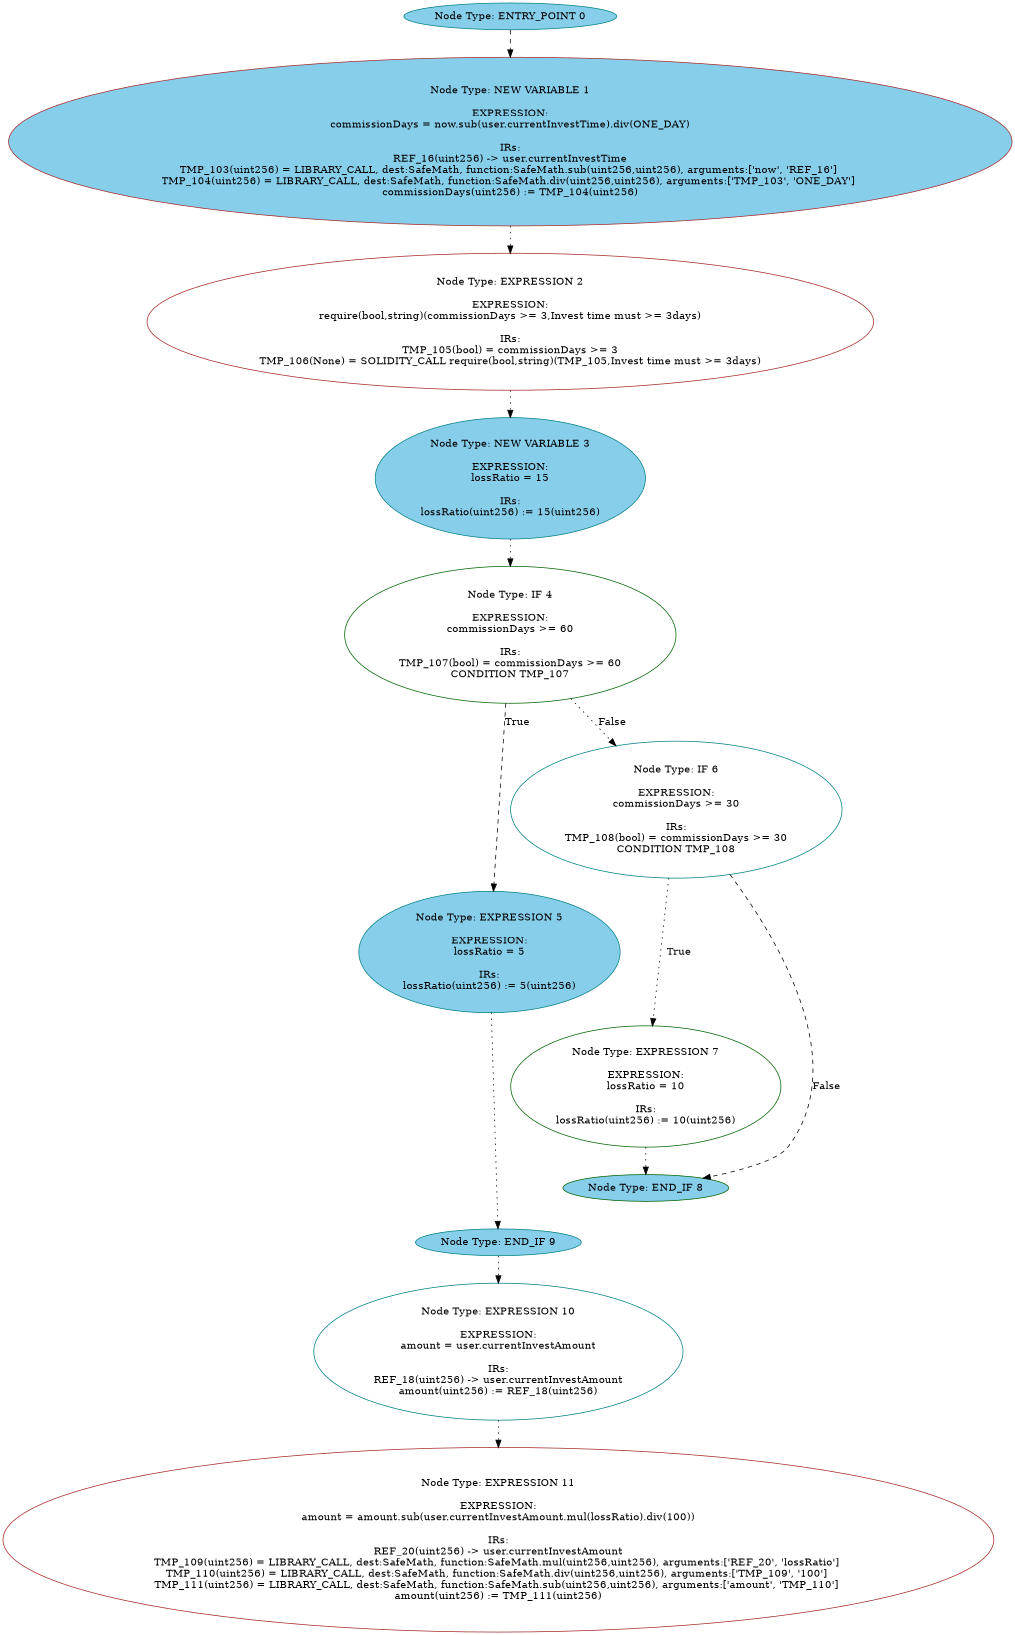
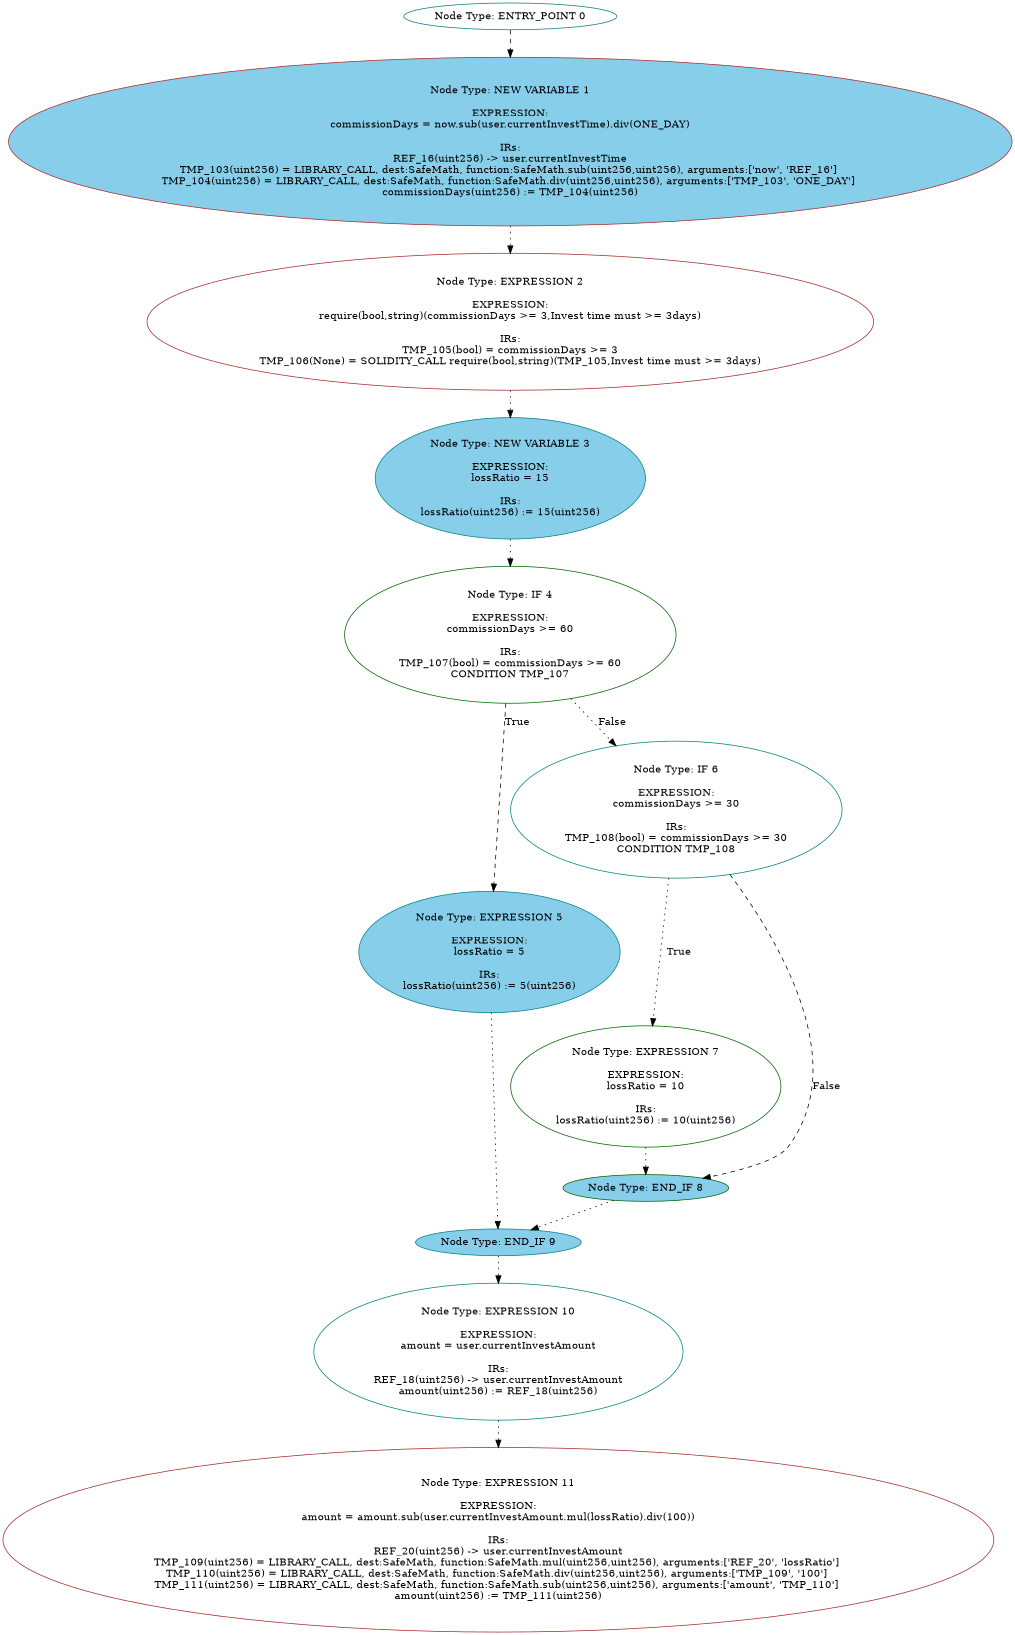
  digraph {
    node [color=teal fillcolor=white style=filled]
    edge [style=dotted]
-   n1 [fillcolor=skyblue label="Node Type: ENTRY_POINT 0\n"]
+   n1 [label="Node Type: ENTRY_POINT 0\n"]
    n2 [color=brown fillcolor=skyblue label="Node Type: NEW VARIABLE 1\n\nEXPRESSION:\ncommissionDays = now.sub(user.currentInvestTime).div(ONE_DAY)\n\nIRs:\nREF_16(uint256) -> user.currentInvestTime\nTMP_103(uint256) = LIBRARY_CALL, dest:SafeMath, function:SafeMath.sub(uint256,uint256), arguments:['now', 'REF_16'] \nTMP_104(uint256) = LIBRARY_CALL, dest:SafeMath, function:SafeMath.div(uint256,uint256), arguments:['TMP_103', 'ONE_DAY'] \ncommissionDays(uint256) := TMP_104(uint256)"]
    n3 [color=brown label="Node Type: EXPRESSION 2\n\nEXPRESSION:\nrequire(bool,string)(commissionDays >= 3,Invest time must >= 3days)\n\nIRs:\nTMP_105(bool) = commissionDays >= 3\nTMP_106(None) = SOLIDITY_CALL require(bool,string)(TMP_105,Invest time must >= 3days)"]
    n4 [fillcolor=skyblue label="Node Type: NEW VARIABLE 3\n\nEXPRESSION:\nlossRatio = 15\n\nIRs:\nlossRatio(uint256) := 15(uint256)"]
    n5 [color=darkgreen label="Node Type: IF 4\n\nEXPRESSION:\ncommissionDays >= 60\n\nIRs:\nTMP_107(bool) = commissionDays >= 60\nCONDITION TMP_107"]
    n6 [fillcolor=skyblue label="Node Type: EXPRESSION 5\n\nEXPRESSION:\nlossRatio = 5\n\nIRs:\nlossRatio(uint256) := 5(uint256)"]
    n7 [label="Node Type: IF 6\n\nEXPRESSION:\ncommissionDays >= 30\n\nIRs:\nTMP_108(bool) = commissionDays >= 30\nCONDITION TMP_108"]
    n8 [fillcolor=skyblue label="Node Type: END_IF 9\n"]
    n9 [color=darkgreen label="Node Type: EXPRESSION 7\n\nEXPRESSION:\nlossRatio = 10\n\nIRs:\nlossRatio(uint256) := 10(uint256)"]
    n10 [color=darkgreen fillcolor=skyblue label="Node Type: END_IF 8\n"]
    n11 [label="Node Type: EXPRESSION 10\n\nEXPRESSION:\namount = user.currentInvestAmount\n\nIRs:\nREF_18(uint256) -> user.currentInvestAmount\namount(uint256) := REF_18(uint256)"]
    n12 [color=brown label="Node Type: EXPRESSION 11\n\nEXPRESSION:\namount = amount.sub(user.currentInvestAmount.mul(lossRatio).div(100))\n\nIRs:\nREF_20(uint256) -> user.currentInvestAmount\nTMP_109(uint256) = LIBRARY_CALL, dest:SafeMath, function:SafeMath.mul(uint256,uint256), arguments:['REF_20', 'lossRatio'] \nTMP_110(uint256) = LIBRARY_CALL, dest:SafeMath, function:SafeMath.div(uint256,uint256), arguments:['TMP_109', '100'] \nTMP_111(uint256) = LIBRARY_CALL, dest:SafeMath, function:SafeMath.sub(uint256,uint256), arguments:['amount', 'TMP_110'] \namount(uint256) := TMP_111(uint256)"]
    n1 -> n2 [style=dashed]
    n2 -> n3
    n3 -> n4
    n4 -> n5
    n5 -> n6 [label=True style=dashed]
    n5 -> n7 [label=False]
    n6 -> n8
    n7 -> n9 [label=True]
    n7 -> n10 [label=False style=dashed]
    n8 -> n11
    n9 -> n10
+   n10 -> n8
    n11 -> n12
  }
